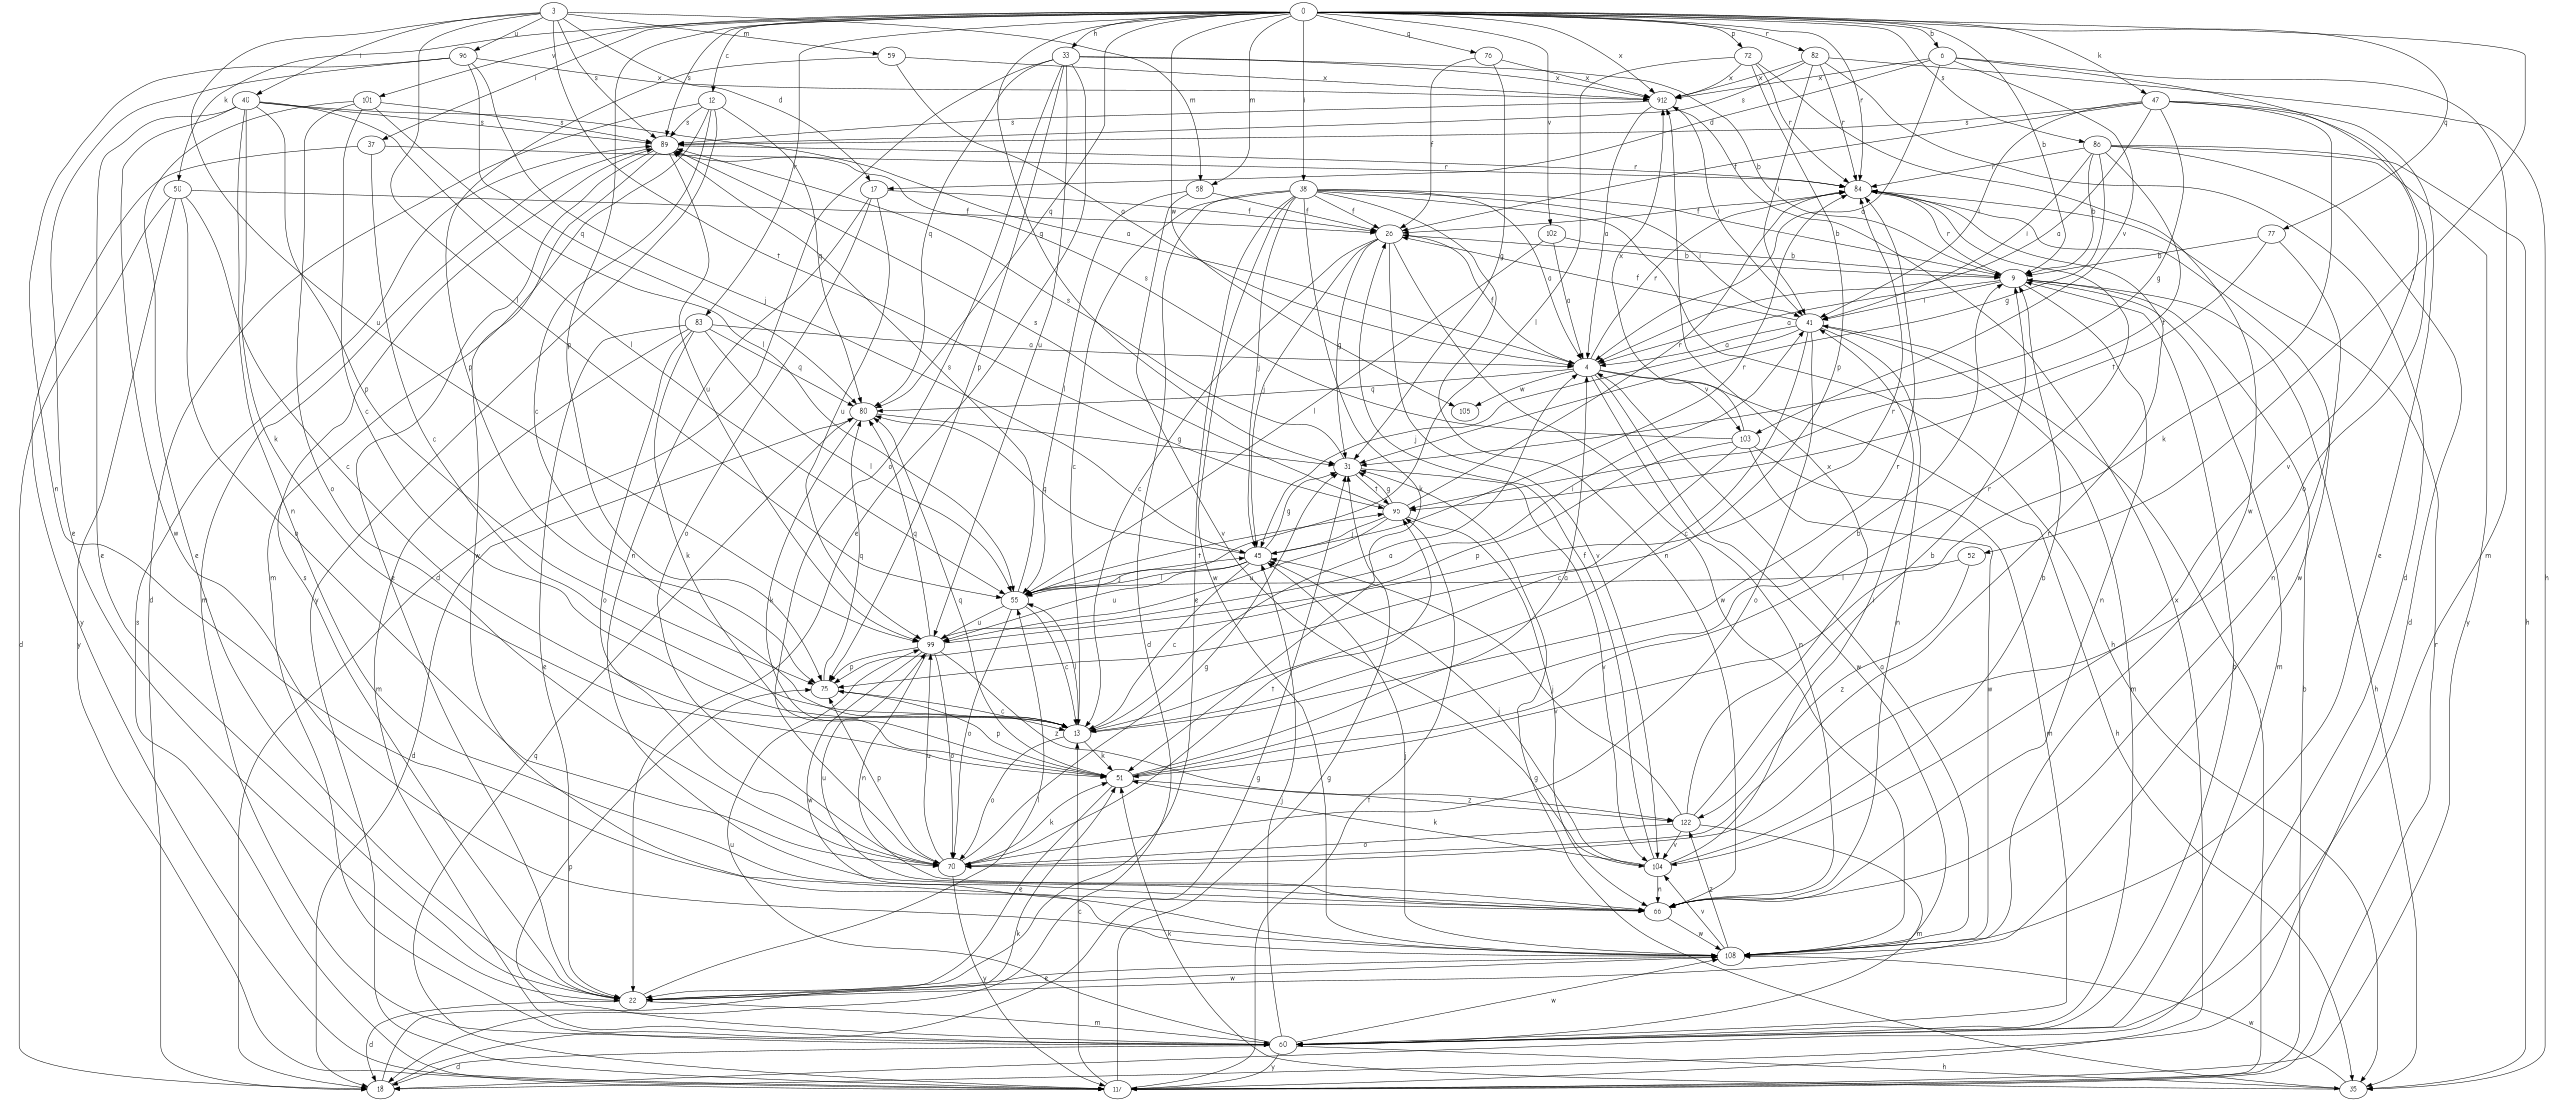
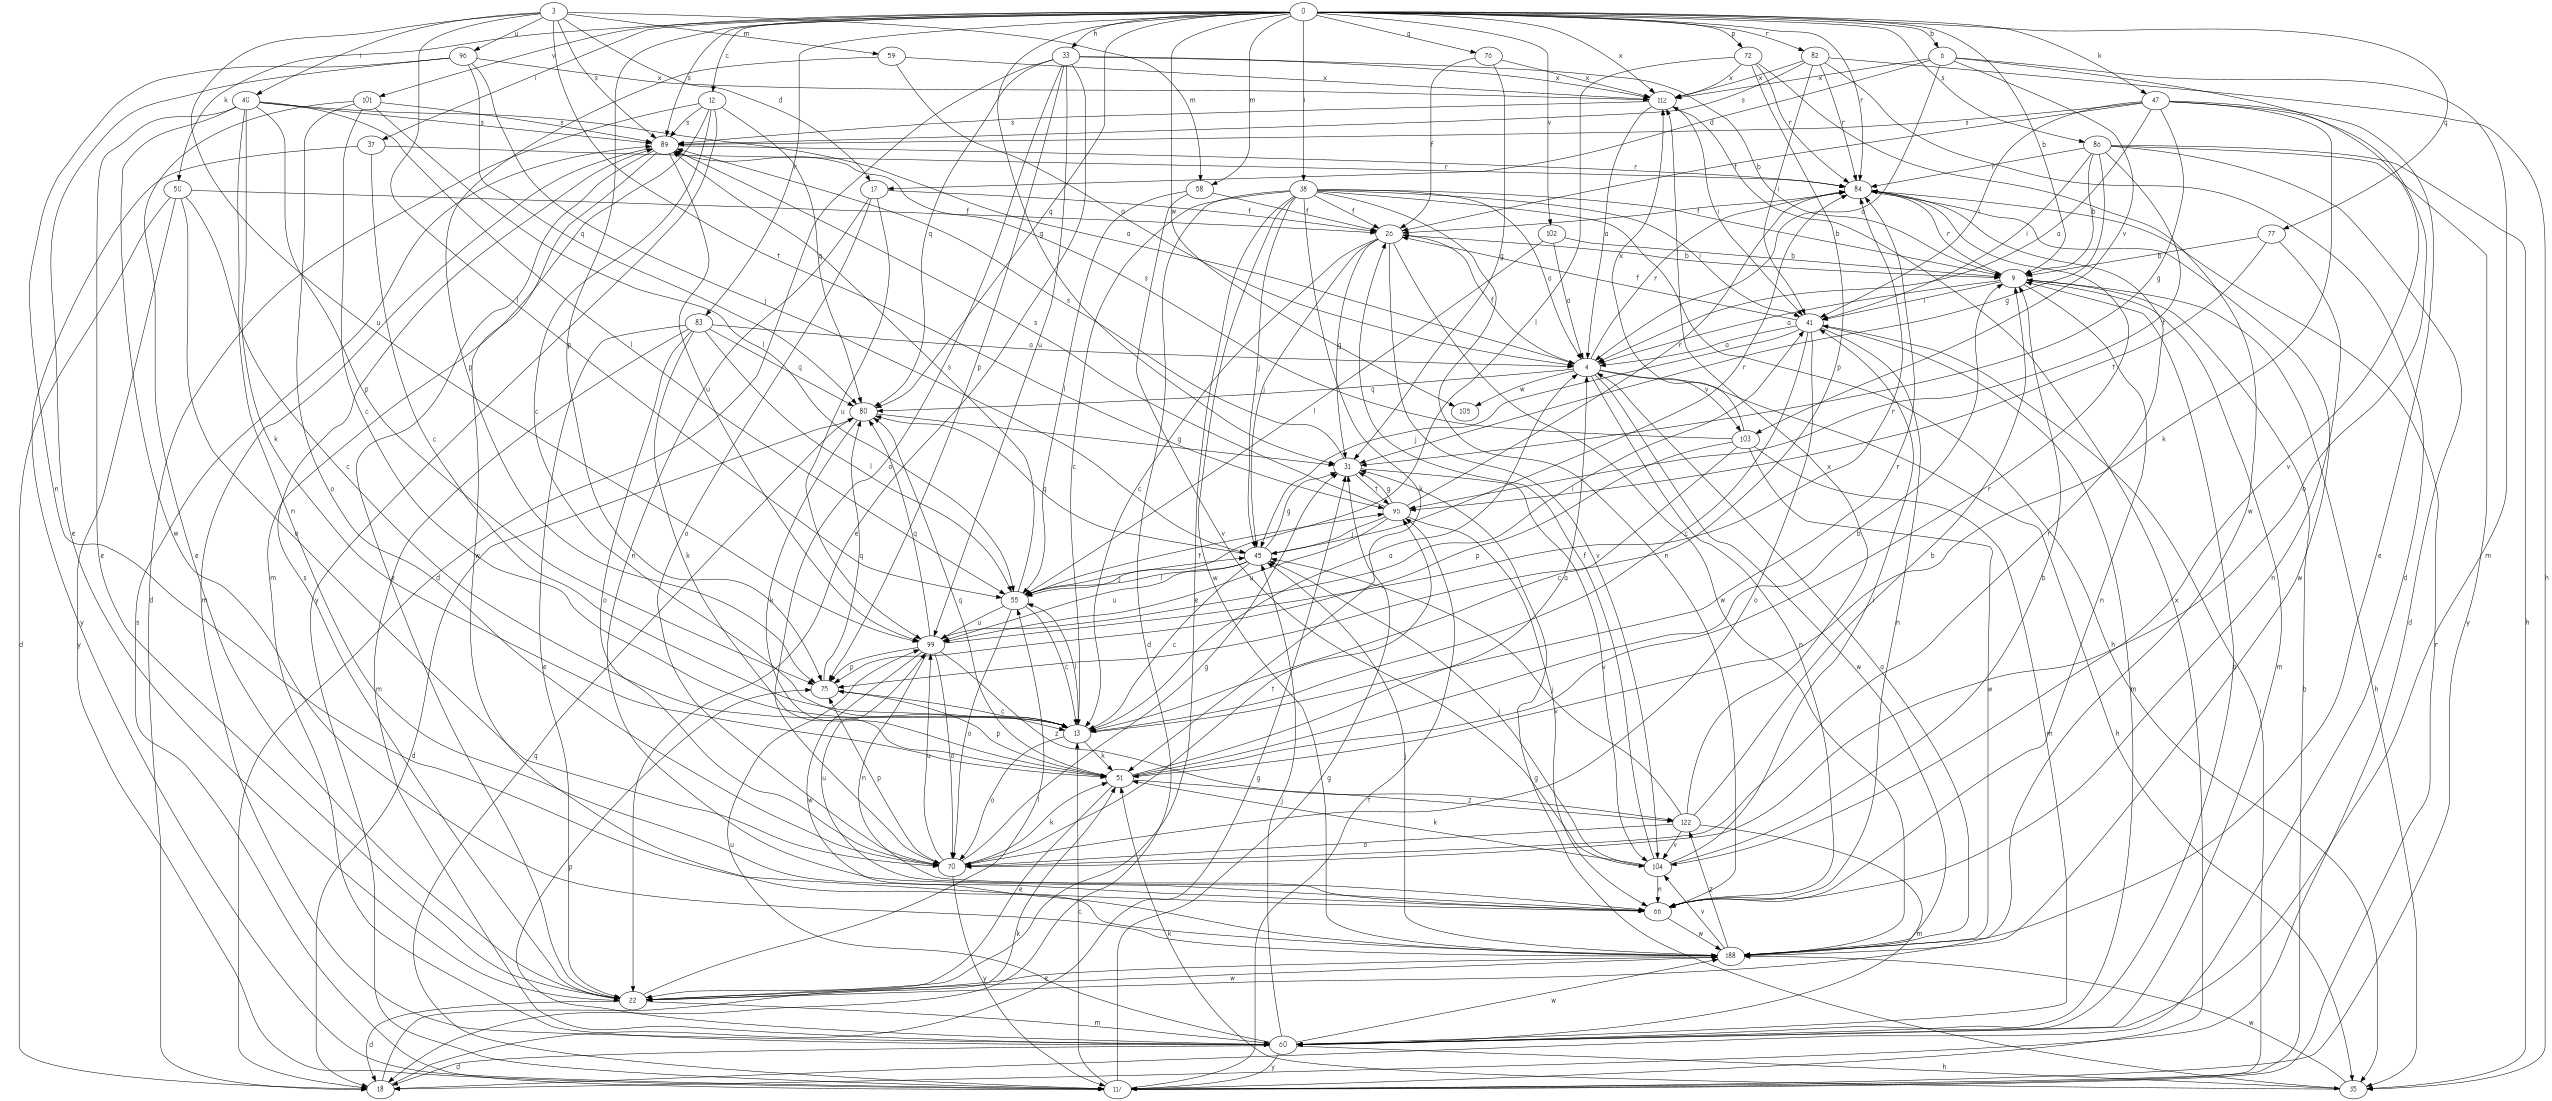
  strict digraph {
    fontname="Comic Neue"
    node [fontname="Comic Neue"]
    edge [fontname="Comic Neue"]
    0
    6
    9
    12
    31
    33
    37
    38
    47
    50
-   52
    58
    72
    75
    76
    77
    80
    82
    83
    84
    86
    89
    101
    102
    105
-   112 [label=912]
+   112
    17
    4
    103
    60
    104
    35
    66
    41
    117
    13
    18
    95
    70
    99
    22
    26
-   108
+   108 [label=188]
    51
    45
    55
    122
    3
    40
    59
    96
    0 -> 6 [label=b]
    0 -> 9 [label=b]
    0 -> 12 [label=c]
    0 -> 31 [label=g]
    0 -> 33 [label=h]
    0 -> 37 [label=i]
    0 -> 38 [label=i]
    0 -> 47 [label=k]
    0 -> 50 [label=k]
-   0 -> 52 [label=l]
    0 -> 58 [label=m]
    0 -> 72 [label=p]
    0 -> 75 [label=p]
    0 -> 76 [label=q]
    0 -> 77 [label=q]
    0 -> 80 [label=q]
    0 -> 82 [label=r]
    0 -> 83 [label=r]
    0 -> 84 [label=r]
    0 -> 86 [label=s]
    0 -> 89 [label=s]
    0 -> 101 [label=v]
    0 -> 102 [label=v]
    0 -> 105 [label=w]
    0 -> 112 [label=x]
    6 -> 112 [label=x]
    6 -> 17 [label=d]
    6 -> 4 [label=a]
    6 -> 103 [label=v]
    6 -> 60 [label=m]
    6 -> 104 [label=v]
    9 -> 84 [label=r]
    9 -> 4 [label=a]
    9 -> 60 [label=m]
    9 -> 35 [label=h]
    9 -> 66 [label=n]
    9 -> 41 [label=i]
    12 -> 80 [label=q]
    12 -> 89 [label=s]
    12 -> 60 [label=m]
    12 -> 117 [label=y]
    12 -> 13 [label=c]
    12 -> 18 [label=d]
    31 -> 89 [label=s]
    31 -> 104 [label=v]
    31 -> 95 [label=t]
    33 -> 9 [label=b]
    33 -> 75 [label=p]
    33 -> 80 [label=q]
    33 -> 112 [label=x]
    33 -> 18 [label=d]
    33 -> 70 [label=o]
    33 -> 99 [label=u]
    33 -> 22 [label=e]
    37 -> 84 [label=r]
    37 -> 117 [label=y]
    37 -> 13 [label=c]
    38 -> 9 [label=b]
    38 -> 4 [label=a]
    38 -> 35 [label=h]
    38 -> 66 [label=n]
    38 -> 41 [label=i]
    38 -> 13 [label=c]
    38 -> 18 [label=d]
    38 -> 22 [label=e]
    38 -> 26 [label=f]
    38 -> 108 [label=w]
    38 -> 51 [label=k]
    38 -> 45 [label=j]
    47 -> 31 [label=g]
    47 -> 89 [label=s]
    47 -> 4 [label=a]
    47 -> 41 [label=i]
    47 -> 70 [label=o]
    47 -> 22 [label=e]
    47 -> 26 [label=f]
    47 -> 51 [label=k]
    50 -> 117 [label=y]
    50 -> 13 [label=c]
    50 -> 18 [label=d]
    50 -> 70 [label=o]
    50 -> 26 [label=f]
-   52 -> 55 [label=l]
-   52 -> 122 [label=z]
    58 -> 104 [label=v]
    58 -> 26 [label=f]
    58 -> 55 [label=l]
    72 -> 75 [label=p]
    72 -> 84 [label=r]
    72 -> 112 [label=x]
    72 -> 108 [label=w]
    72 -> 55 [label=l]
    75 -> 80 [label=q]
    75 -> 13 [label=c]
    76 -> 31 [label=g]
    76 -> 112 [label=x]
    76 -> 26 [label=f]
    77 -> 9 [label=b]
    77 -> 66 [label=n]
    77 -> 95 [label=t]
    80 -> 31 [label=g]
    80 -> 18 [label=d]
    80 -> 51 [label=k]
    82 -> 84 [label=r]
    82 -> 89 [label=s]
    82 -> 112 [label=x]
    82 -> 35 [label=h]
    82 -> 41 [label=i]
    82 -> 18 [label=d]
    83 -> 80 [label=q]
    83 -> 4 [label=a]
    83 -> 60 [label=m]
    83 -> 70 [label=o]
    83 -> 22 [label=e]
    83 -> 51 [label=k]
    83 -> 55 [label=l]
    84 -> 26 [label=f]
    84 -> 108 [label=w]
    86 -> 9 [label=b]
    86 -> 31 [label=g]
    86 -> 84 [label=r]
    86 -> 35 [label=h]
    86 -> 41 [label=i]
    86 -> 117 [label=y]
    86 -> 18 [label=d]
    86 -> 95 [label=t]
    89 -> 84 [label=r]
    89 -> 60 [label=m]
    89 -> 99 [label=u]
    89 -> 22 [label=e]
    89 -> 108 [label=w]
    101 -> 89 [label=s]
    101 -> 13 [label=c]
    101 -> 70 [label=o]
    101 -> 22 [label=e]
    101 -> 55 [label=l]
    102 -> 9 [label=b]
    102 -> 4 [label=a]
    102 -> 55 [label=l]
    112 -> 89 [label=s]
    112 -> 4 [label=a]
    112 -> 41 [label=i]
    17 -> 66 [label=n]
    17 -> 70 [label=o]
    17 -> 99 [label=u]
    17 -> 26 [label=f]
    4 -> 80 [label=q]
    4 -> 84 [label=r]
    4 -> 105 [label=w]
    4 -> 103 [label=v]
    4 -> 35 [label=h]
    4 -> 66 [label=n]
    4 -> 26 [label=f]
    4 -> 108 [label=w]
    103 -> 75 [label=p]
    103 -> 89 [label=s]
    103 -> 112 [label=x]
    103 -> 60 [label=m]
    103 -> 13 [label=c]
    103 -> 108 [label=w]
    60 -> 9 [label=b]
    60 -> 75 [label=p]
    60 -> 35 [label=h]
    60 -> 117 [label=y]
    60 -> 18 [label=d]
    60 -> 99 [label=u]
    60 -> 108 [label=w]
    60 -> 45 [label=j]
    104 -> 9 [label=b]
    104 -> 66 [label=n]
    104 -> 41 [label=i]
    104 -> 26 [label=f]
    104 -> 51 [label=k]
    104 -> 45 [label=j]
    35 -> 31 [label=g]
    35 -> 108 [label=w]
    35 -> 51 [label=k]
    66 -> 99 [label=u]
    66 -> 108 [label=w]
    41 -> 4 [label=a]
    41 -> 60 [label=m]
    41 -> 66 [label=n]
    41 -> 13 [label=c]
    41 -> 70 [label=o]
    41 -> 26 [label=f]
    41 -> 45 [label=j]
    117 -> 9 [label=b]
    117 -> 31 [label=g]
    117 -> 80 [label=q]
    117 -> 84 [label=r]
    117 -> 89 [label=s]
    117 -> 112 [label=x]
    117 -> 41 [label=i]
    117 -> 13 [label=c]
    117 -> 95 [label=t]
    13 -> 84 [label=r]
    13 -> 4 [label=a]
    13 -> 70 [label=o]
    13 -> 51 [label=k]
    13 -> 55 [label=l]
    18 -> 31 [label=g]
    18 -> 51 [label=k]
    95 -> 31 [label=g]
    95 -> 84 [label=r]
    95 -> 89 [label=s]
    95 -> 66 [label=v]
    95 -> 99 [label=u]
    95 -> 45 [label=j]
    70 -> 31 [label=g]
    70 -> 75 [label=p]
    70 -> 84 [label=r]
    70 -> 117 [label=y]
    70 -> 95 [label=t]
    70 -> 99 [label=u]
    70 -> 51 [label=k]
    99 -> 75 [label=p]
    99 -> 80 [label=q]
    99 -> 84 [label=r]
    99 -> 66 [label=n]
    99 -> 41 [label=i]
    99 -> 70 [label=o]
    99 -> 108 [label=w]
    99 -> 122 [label=z]
    22 -> 89 [label=s]
    22 -> 60 [label=m]
    22 -> 18 [label=d]
    22 -> 108 [label=w]
    22 -> 55 [label=l]
    26 -> 9 [label=b]
    26 -> 31 [label=g]
    26 -> 104 [label=v]
    26 -> 13 [label=c]
    26 -> 108 [label=w]
    26 -> 45 [label=j]
    108 -> 4 [label=a]
    108 -> 104 [label=v]
    108 -> 22 [label=e]
    108 -> 45 [label=j]
    108 -> 122 [label=z]
    51 -> 9 [label=b]
    51 -> 75 [label=p]
    51 -> 80 [label=q]
    51 -> 84 [label=r]
    51 -> 4 [label=a]
    51 -> 22 [label=e]
    51 -> 122 [label=z]
    45 -> 31 [label=g]
    45 -> 80 [label=q]
    45 -> 84 [label=r]
    45 -> 13 [label=c]
    45 -> 99 [label=u]
    45 -> 55 [label=l]
    55 -> 89 [label=s]
    55 -> 13 [label=c]
    55 -> 95 [label=t]
    55 -> 70 [label=o]
    55 -> 99 [label=u]
    55 -> 45 [label=j]
    122 -> 9 [label=b]
    122 -> 112 [label=x]
    122 -> 60 [label=m]
    122 -> 104 [label=v]
    122 -> 70 [label=o]
    122 -> 45 [label=j]
    3 -> 58 [label=m]
    3 -> 89 [label=s]
    3 -> 17 [label=d]
    3 -> 95 [label=t]
    3 -> 99 [label=u]
    3 -> 55 [label=l]
    3 -> 40 [label=i]
    3 -> 59 [label=m]
    3 -> 96 [label=u]
    40 -> 75 [label=p]
    40 -> 89 [label=s]
    40 -> 4 [label=a]
    40 -> 66 [label=n]
    40 -> 22 [label=e]
    40 -> 108 [label=w]
    40 -> 51 [label=k]
    40 -> 55 [label=l]
    59 -> 75 [label=p]
    59 -> 112 [label=x]
    59 -> 4 [label=a]
    96 -> 80 [label=q]
    96 -> 112 [label=x]
    96 -> 66 [label=n]
    96 -> 22 [label=e]
    96 -> 45 [label=j]
  }
